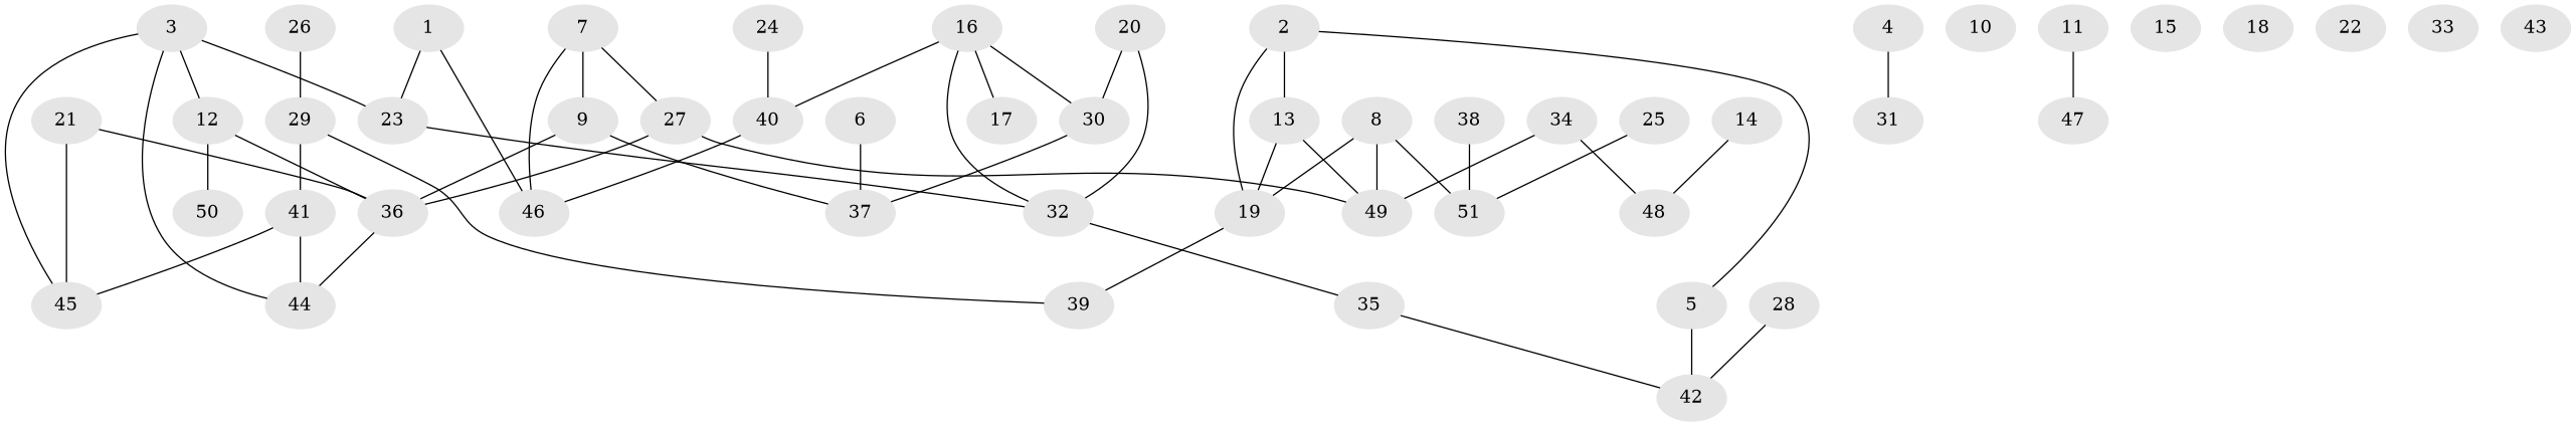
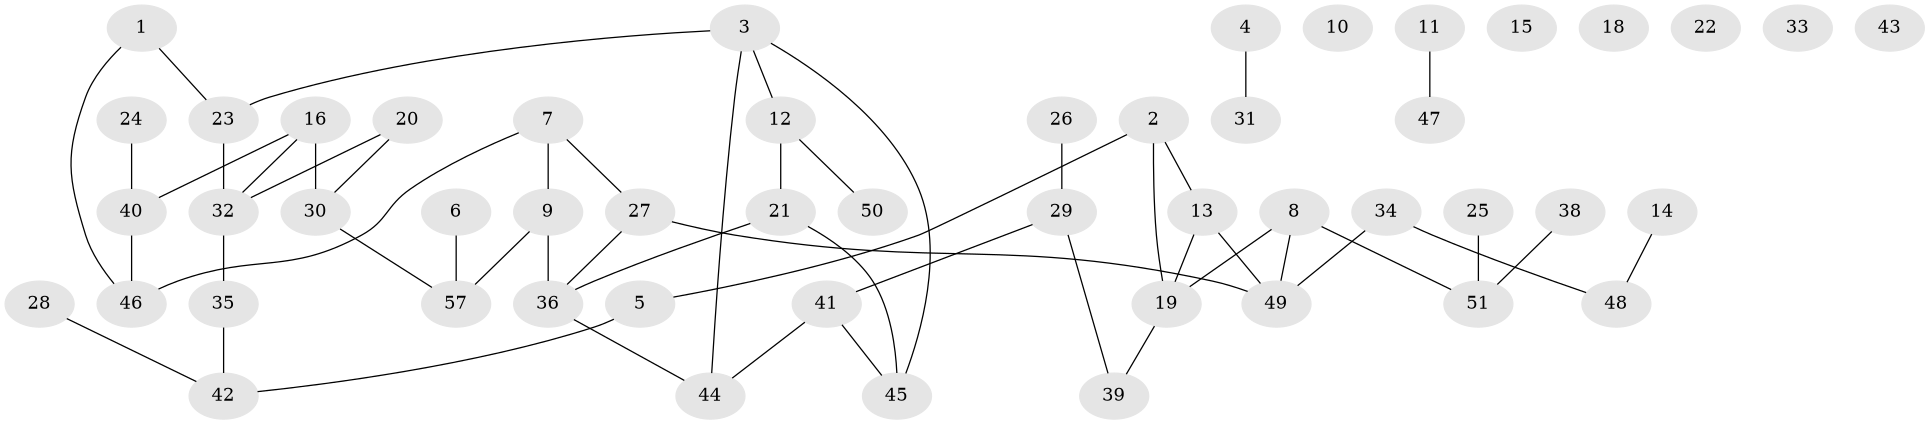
  graph {
    fontname="DejaVu Serif"
    node [color=gray90 fontname="DejaVu Serif" style=filled]
    edge [fontname="DejaVu Serif"]
    1
    23
    46
    32
    2
    5
    13
    19
    42
    49
    39
    3
    12
    44
    45
    50
    21
    4
    31
    6
-   37
+   37 [label=57]
    7
    9
    27
    36
    8
    51
    10
    11
    47
    14
    48
    15
    16
-   17
    30
    40
    35
    18
    20
    22
    24
    25
    26
    29
    41
    28
    33
    34
    38
    43
    1 -- 23
    1 -- 46
    23 -- 32
    32 -- 35
    2 -- 5
    2 -- 13
    2 -- 19
    5 -- 42
    13 -- 19
    13 -- 49
    19 -- 39
    3 -- 23
    3 -- 12
    3 -- 44
    3 -- 45
    12 -- 50
-   12 -- 36
+   12 -- 21
    21 -- 45
    21 -- 36
    4 -- 31
    6 -- 37
    7 -- 46
    7 -- 9
    7 -- 27
    9 -- 37
    9 -- 36
    27 -- 49
    27 -- 36
    36 -- 44
    8 -- 19
    8 -- 49
    8 -- 51
    11 -- 47
    14 -- 48
    16 -- 32
-   16 -- 17
    16 -- 30
    16 -- 40
    30 -- 37
    40 -- 46
    35 -- 42
    20 -- 32
    20 -- 30
    24 -- 40
    25 -- 51
    26 -- 29
    29 -- 39
    29 -- 41
    41 -- 44
    41 -- 45
    28 -- 42
    34 -- 49
    34 -- 48
    38 -- 51
  }
